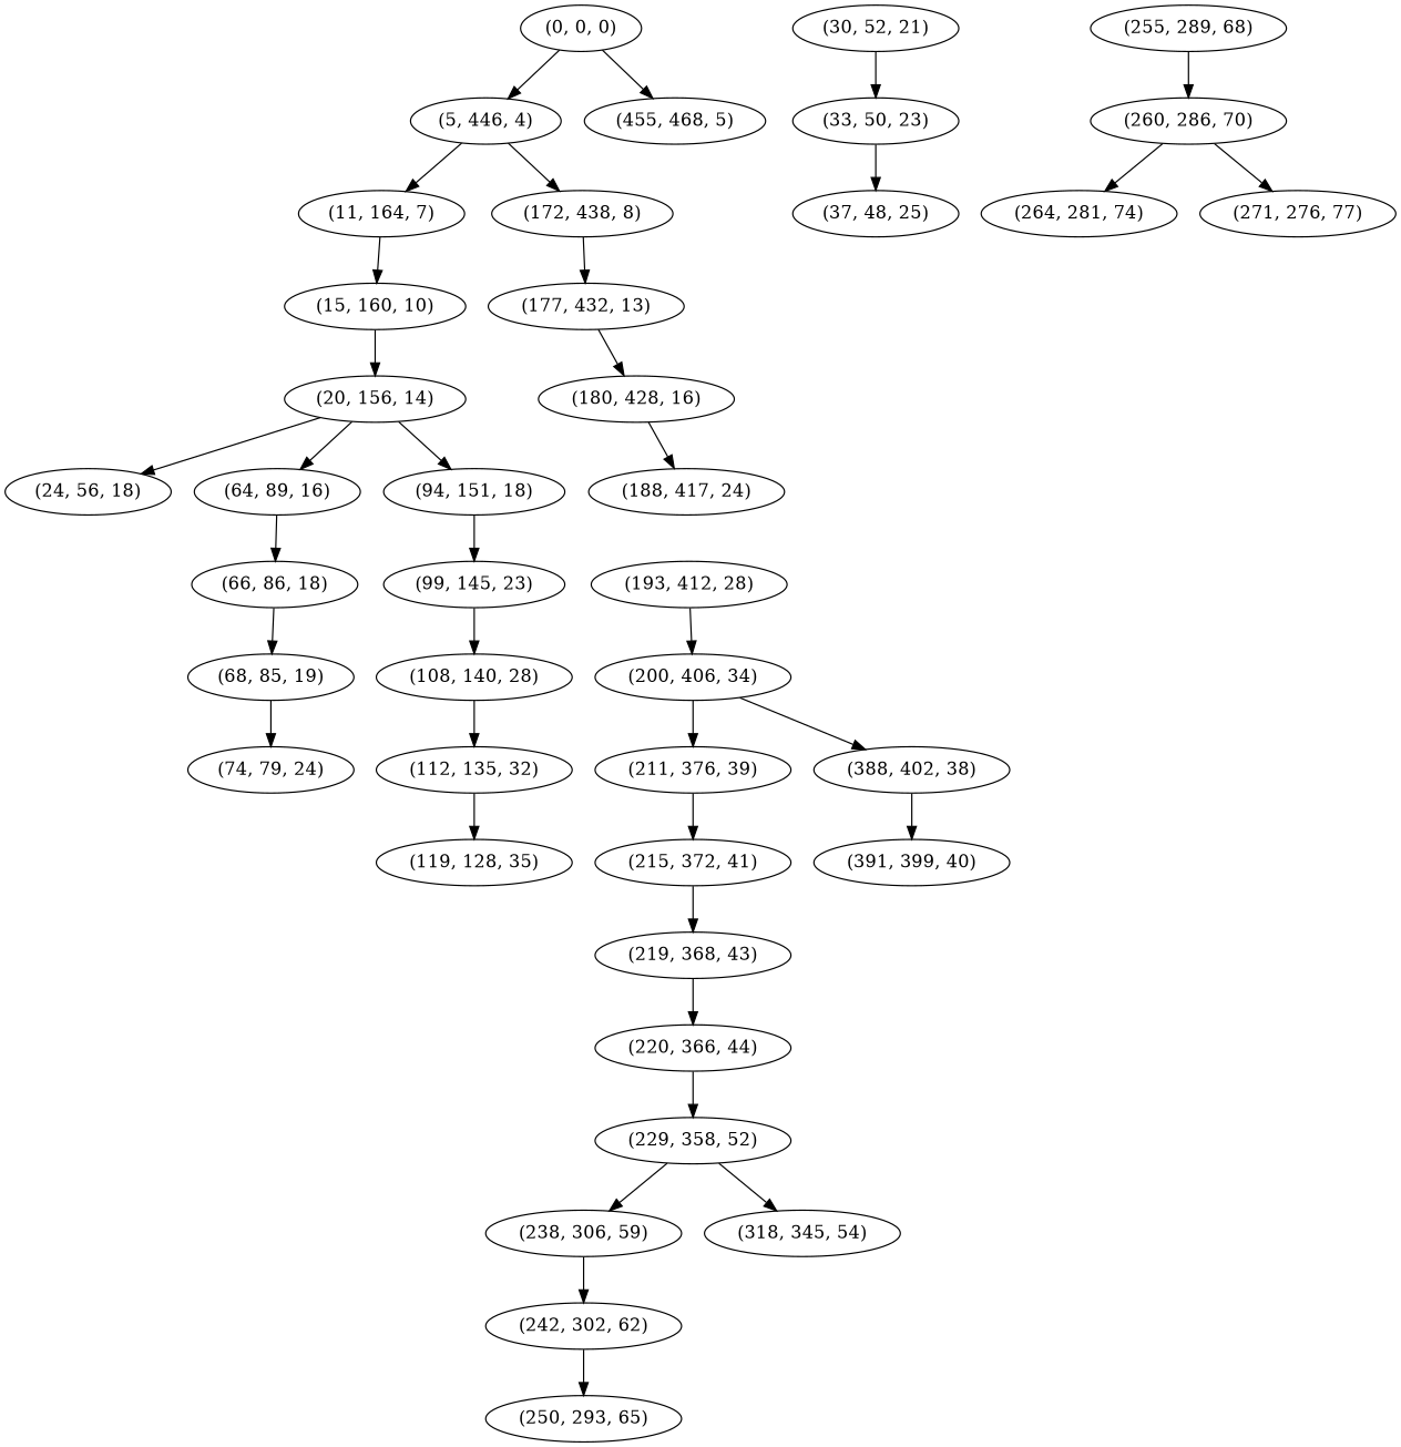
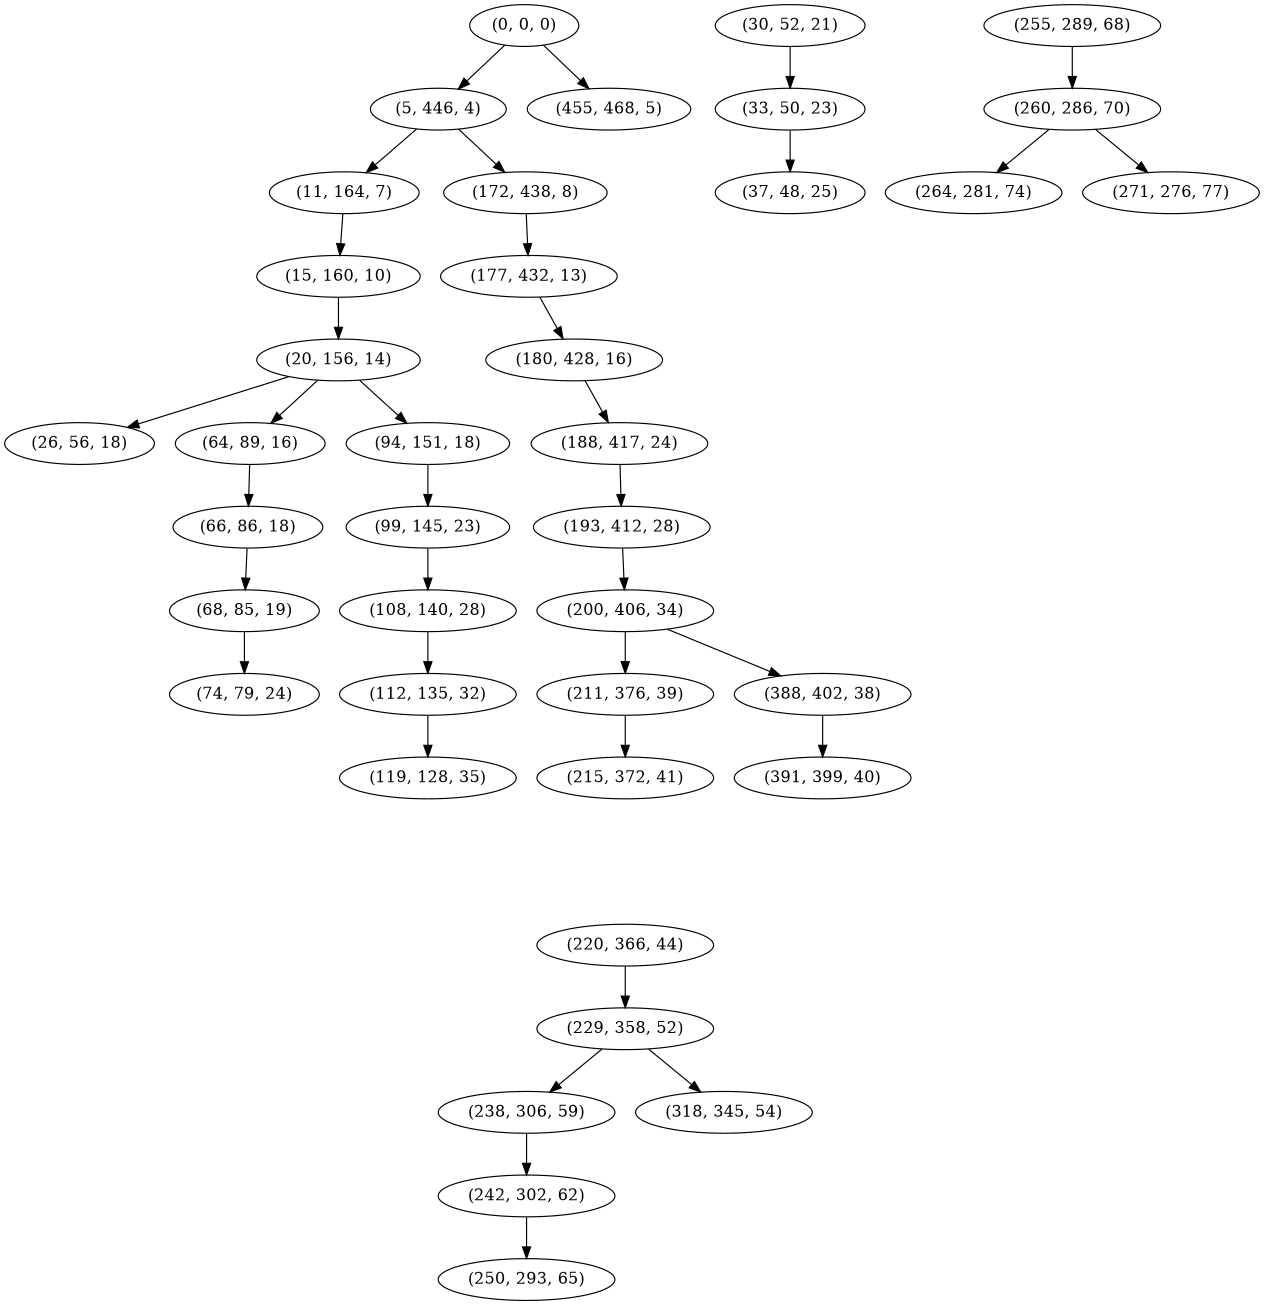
  digraph {
    "(0, 0, 0)"
    "(5, 446, 4)"
    "(455, 468, 5)"
    "(11, 164, 7)"
    "(172, 438, 8)"
    "(15, 160, 10)"
    "(177, 432, 13)"
    "(20, 156, 14)"
-   "(26, 56, 18)" [label="(24, 56, 18)"]
+   "(26, 56, 18)"
    "(64, 89, 16)"
    "(94, 151, 18)"
    "(66, 86, 18)"
    "(99, 145, 23)"
    "(30, 52, 21)"
    "(33, 50, 23)"
    "(37, 48, 25)"
    "(68, 85, 19)"
    "(74, 79, 24)"
    "(108, 140, 28)"
    "(112, 135, 32)"
    "(119, 128, 35)"
    "(180, 428, 16)"
    "(188, 417, 24)"
    "(193, 412, 28)"
    "(200, 406, 34)"
    "(211, 376, 39)"
    "(388, 402, 38)"
    "(215, 372, 41)"
    "(391, 399, 40)"
-   "(219, 368, 43)"
    "(220, 366, 44)"
    "(229, 358, 52)"
    "(238, 306, 59)"
    "(318, 345, 54)"
    "(242, 302, 62)"
    "(250, 293, 65)"
    "(255, 289, 68)"
    "(260, 286, 70)"
    "(264, 281, 74)"
    "(271, 276, 77)"
    "(0, 0, 0)" -> "(5, 446, 4)"
    "(0, 0, 0)" -> "(455, 468, 5)"
    "(5, 446, 4)" -> "(11, 164, 7)"
    "(5, 446, 4)" -> "(172, 438, 8)"
    "(11, 164, 7)" -> "(15, 160, 10)"
    "(172, 438, 8)" -> "(177, 432, 13)"
    "(15, 160, 10)" -> "(20, 156, 14)"
    "(177, 432, 13)" -> "(180, 428, 16)"
    "(20, 156, 14)" -> "(26, 56, 18)"
    "(20, 156, 14)" -> "(64, 89, 16)"
    "(20, 156, 14)" -> "(94, 151, 18)"
    "(64, 89, 16)" -> "(66, 86, 18)"
    "(94, 151, 18)" -> "(99, 145, 23)"
    "(66, 86, 18)" -> "(68, 85, 19)"
    "(99, 145, 23)" -> "(108, 140, 28)"
    "(30, 52, 21)" -> "(33, 50, 23)"
    "(33, 50, 23)" -> "(37, 48, 25)"
    "(68, 85, 19)" -> "(74, 79, 24)"
    "(108, 140, 28)" -> "(112, 135, 32)"
    "(112, 135, 32)" -> "(119, 128, 35)"
    "(180, 428, 16)" -> "(188, 417, 24)"
+   "(188, 417, 24)" -> "(193, 412, 28)"
    "(193, 412, 28)" -> "(200, 406, 34)"
    "(200, 406, 34)" -> "(211, 376, 39)"
    "(200, 406, 34)" -> "(388, 402, 38)"
    "(211, 376, 39)" -> "(215, 372, 41)"
    "(388, 402, 38)" -> "(391, 399, 40)"
-   "(215, 372, 41)" -> "(219, 368, 43)"
-   "(219, 368, 43)" -> "(220, 366, 44)"
    "(220, 366, 44)" -> "(229, 358, 52)"
    "(229, 358, 52)" -> "(238, 306, 59)"
    "(229, 358, 52)" -> "(318, 345, 54)"
    "(238, 306, 59)" -> "(242, 302, 62)"
    "(242, 302, 62)" -> "(250, 293, 65)"
    "(255, 289, 68)" -> "(260, 286, 70)"
    "(260, 286, 70)" -> "(264, 281, 74)"
    "(260, 286, 70)" -> "(271, 276, 77)"
  }
